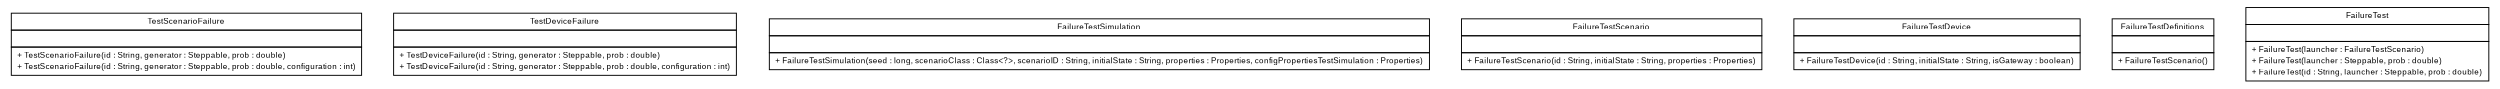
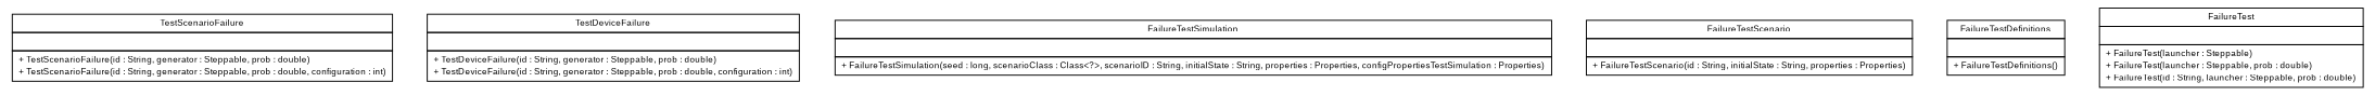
  digraph {
    nodesep=0.25
    ranksep=0.5
    node [fontcolor=black fontname=arial fontsize=9.0 shape=plaintext]
    n1 [label=<<table title="es.upm.dit.gsi.shanks.model.failure.util.test.TestScenarioFailure" border="0" cellborder="1" cellspacing="0" cellpadding="2" port="p" href="./TestScenarioFailure.html"> 		<tr><td><table border="0" cellspacing="0" cellpadding="1"> <tr><td align="center" balign="center"> TestScenarioFailure </td></tr> 		</table></td></tr> 		<tr><td><table border="0" cellspacing="0" cellpadding="1"> <tr><td align="left" balign="left">  </td></tr> 		</table></td></tr> 		<tr><td><table border="0" cellspacing="0" cellpadding="1"> <tr><td align="left" balign="left"> + TestScenarioFailure(id : String, generator : Steppable, prob : double) </td></tr> <tr><td align="left" balign="left"> + TestScenarioFailure(id : String, generator : Steppable, prob : double, configuration : int) </td></tr> 		</table></td></tr> 		</table>>]
    n2 [label=<<table title="es.upm.dit.gsi.shanks.model.failure.util.test.TestDeviceFailure" border="0" cellborder="1" cellspacing="0" cellpadding="2" port="p" href="./TestDeviceFailure.html"> 		<tr><td><table border="0" cellspacing="0" cellpadding="1"> <tr><td align="center" balign="center"> TestDeviceFailure </td></tr> 		</table></td></tr> 		<tr><td><table border="0" cellspacing="0" cellpadding="1"> <tr><td align="left" balign="left">  </td></tr> 		</table></td></tr> 		<tr><td><table border="0" cellspacing="0" cellpadding="1"> <tr><td align="left" balign="left"> + TestDeviceFailure(id : String, generator : Steppable, prob : double) </td></tr> <tr><td align="left" balign="left"> + TestDeviceFailure(id : String, generator : Steppable, prob : double, configuration : int) </td></tr> 		</table></td></tr> 		</table>>]
    n3 [label=<<table title="es.upm.dit.gsi.shanks.model.failure.util.test.FailureTestSimulation" border="0" cellborder="1" cellspacing="0" cellpadding="2" port="p" href="./FailureTestSimulation.html"> 		<tr><td><table border="0" cellspacing="0" cellpadding="1"> <tr><td align="center" balign="center"> FailureTestSimulation </td></tr> 		</table></td></tr> 		<tr><td><table border="0" cellspacing="0" cellpadding="1"> <tr><td align="left" balign="left">  </td></tr> 		</table></td></tr> 		<tr><td><table border="0" cellspacing="0" cellpadding="1"> <tr><td align="left" balign="left"> + FailureTestSimulation(seed : long, scenarioClass : Class&lt;?&gt;, scenarioID : String, initialState : String, properties : Properties, configPropertiesTestSimulation : Properties) </td></tr> 		</table></td></tr> 		</table>>]
    n4 [label=<<table title="es.upm.dit.gsi.shanks.model.failure.util.test.FailureTestScenario" border="0" cellborder="1" cellspacing="0" cellpadding="2" port="p" href="./FailureTestScenario.html"> 		<tr><td><table border="0" cellspacing="0" cellpadding="1"> <tr><td align="center" balign="center"> FailureTestScenario </td></tr> 		</table></td></tr> 		<tr><td><table border="0" cellspacing="0" cellpadding="1"> <tr><td align="left" balign="left">  </td></tr> 		</table></td></tr> 		<tr><td><table border="0" cellspacing="0" cellpadding="1"> <tr><td align="left" balign="left"> + FailureTestScenario(id : String, initialState : String, properties : Properties) </td></tr> 		</table></td></tr> 		</table>>]
-   n5 [label=<<table title="es.upm.dit.gsi.shanks.model.failure.util.test.FailureTestDevice" border="0" cellborder="1" cellspacing="0" cellpadding="2" port="p" href="./FailureTestDevice.html"> 		<tr><td><table border="0" cellspacing="0" cellpadding="1"> <tr><td align="center" balign="center"> FailureTestDevice </td></tr> 		</table></td></tr> 		<tr><td><table border="0" cellspacing="0" cellpadding="1"> <tr><td align="left" balign="left">  </td></tr> 		</table></td></tr> 		<tr><td><table border="0" cellspacing="0" cellpadding="1"> <tr><td align="left" balign="left"> + FailureTestDevice(id : String, initialState : String, isGateway : boolean) </td></tr> 		</table></td></tr> 		</table>>]
-   n6 [label=<<table title="es.upm.dit.gsi.shanks.model.failure.util.test.FailureTestDefinitions" border="0" cellborder="1" cellspacing="0" cellpadding="2" port="p" href="./FailureTestDefinitions.html"> 		<tr><td><table border="0" cellspacing="0" cellpadding="1"> <tr><td align="center" balign="center"> FailureTestDefinitions </td></tr> 		</table></td></tr> 		<tr><td><table border="0" cellspacing="0" cellpadding="1"> <tr><td align="left" balign="left">  </td></tr> 		</table></td></tr> 		<tr><td><table border="0" cellspacing="0" cellpadding="1"> <tr><td align="left" balign="left"> + FailureTestScenario() </td></tr> 		</table></td></tr> 		</table>>]
-   n7 [label=<<table title="es.upm.dit.gsi.shanks.model.failure.util.test.FailureTest" border="0" cellborder="1" cellspacing="0" cellpadding="2" port="p" href="./FailureTest.html"> 		<tr><td><table border="0" cellspacing="0" cellpadding="1"> <tr><td align="center" balign="center"> FailureTest </td></tr> 		</table></td></tr> 		<tr><td><table border="0" cellspacing="0" cellpadding="1"> <tr><td align="left" balign="left">  </td></tr> 		</table></td></tr> 		<tr><td><table border="0" cellspacing="0" cellpadding="1"> <tr><td align="left" balign="left"> + FailureTest(launcher : FailureTestScenario) </td></tr> <tr><td align="left" balign="left"> + FailureTest(launcher : Steppable, prob : double) </td></tr> <tr><td align="left" balign="left"> + FailureTest(id : String, launcher : Steppable, prob : double) </td></tr> 		</table></td></tr> 		</table>>]
+   n6 [label=<<table title="es.upm.dit.gsi.shanks.model.failure.util.test.FailureTestDefinitions" border="0" cellborder="1" cellspacing="0" cellpadding="2" port="p" href="./FailureTestDefinitions.html"> 		<tr><td><table border="0" cellspacing="0" cellpadding="1"> <tr><td align="center" balign="center"> FailureTestDefinitions </td></tr> 		</table></td></tr> 		<tr><td><table border="0" cellspacing="0" cellpadding="1"> <tr><td align="left" balign="left">  </td></tr> 		</table></td></tr> 		<tr><td><table border="0" cellspacing="0" cellpadding="1"> <tr><td align="left" balign="left"> + FailureTestDefinitions() </td></tr> 		</table></td></tr> 		</table>>]
+   n7 [label=<<table title="es.upm.dit.gsi.shanks.model.failure.util.test.FailureTest" border="0" cellborder="1" cellspacing="0" cellpadding="2" port="p" href="./FailureTest.html"> 		<tr><td><table border="0" cellspacing="0" cellpadding="1"> <tr><td align="center" balign="center"> FailureTest </td></tr> 		</table></td></tr> 		<tr><td><table border="0" cellspacing="0" cellpadding="1"> <tr><td align="left" balign="left">  </td></tr> 		</table></td></tr> 		<tr><td><table border="0" cellspacing="0" cellpadding="1"> <tr><td align="left" balign="left"> + FailureTest(launcher : Steppable) </td></tr> <tr><td align="left" balign="left"> + FailureTest(launcher : Steppable, prob : double) </td></tr> <tr><td align="left" balign="left"> + FailureTest(id : String, launcher : Steppable, prob : double) </td></tr> 		</table></td></tr> 		</table>>]
  }
